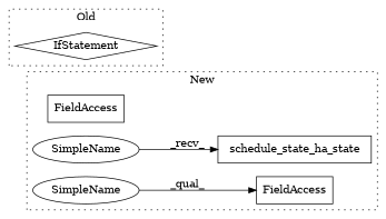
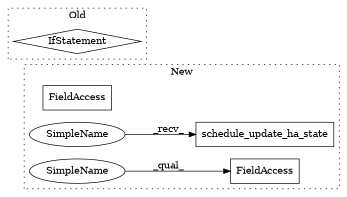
  digraph {
    rankdir=LR
    node [a=22 l=4 s=13487 shape=box]
-   n1 [a=32 l=26 label=schedule_state_ha_state s=20951]
+   n1 [a=32 l=26 label=schedule_update_ha_state s=20951]
    n2 [l=14 label=FieldAccess]
    n3 [l=17 label=FieldAccess s=13366]
    n4 [a=42 label=SimpleName s=20946 shape=ellipse]
    n5 [a=42 label=SimpleName shape=ellipse]
    n6 [a=25 l="4,2" label=IfStatement s="13971,14016" shape=diamond]
    subgraph cluster_1 {
      label=New
      style=dotted
      n1
      n2
      n3
      n4
      n5
    }
    subgraph cluster_2 {
      label=Old
      style=dotted
      n6
    }
    n4 -> n1 [label=_recv_]
    n5 -> n2 [label=_qual_]
  }
